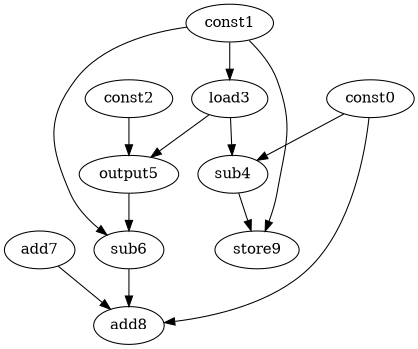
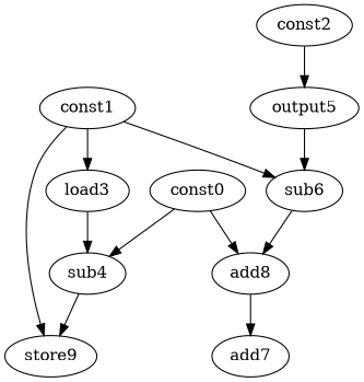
  digraph {
    node [opcode=const]
    edge [operand=0]
    sub4 [opcode=sub]
    const0
    add8 [opcode=add]
    store9 [opcode=store]
    add7 [opcode=add]
    load3 [opcode=load]
    const1
    sub6 [opcode=sub]
    n9 [label=output5 opcode=add]
    const2
    sub4 -> store9 [operand=1]
    const0 -> sub4
    const0 -> add8
-   add7 -> add8
+   add8 -> add7
    load3 -> sub4 [operand=1]
-   load3 -> n9 [operand=1]
    const1 -> store9
    const1 -> load3
    const1 -> sub6
    sub6 -> add8 [operand=1]
    n9 -> sub6 [operand=1]
    const2 -> n9
  }
